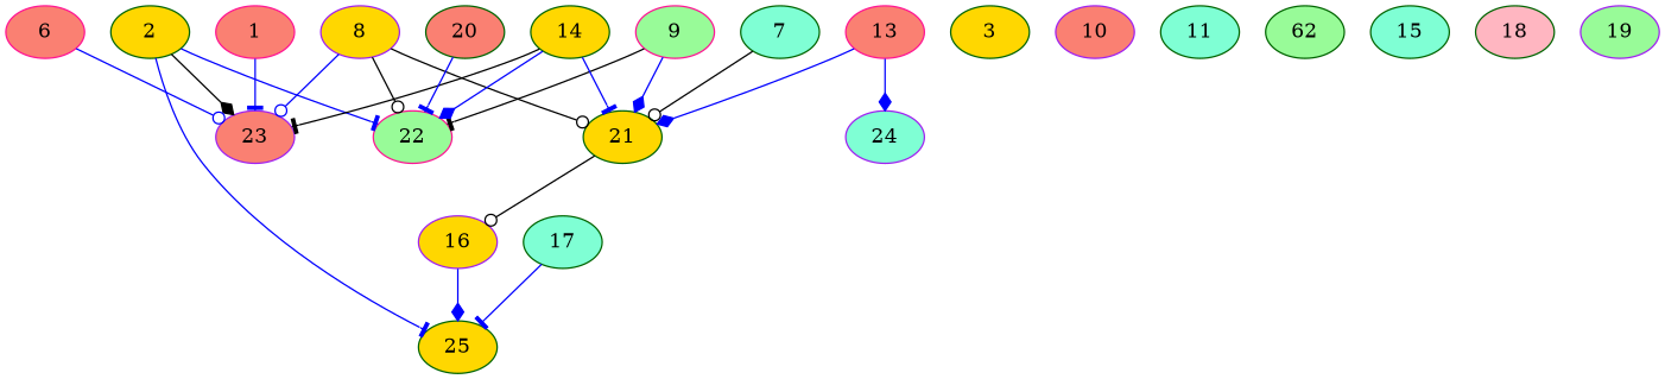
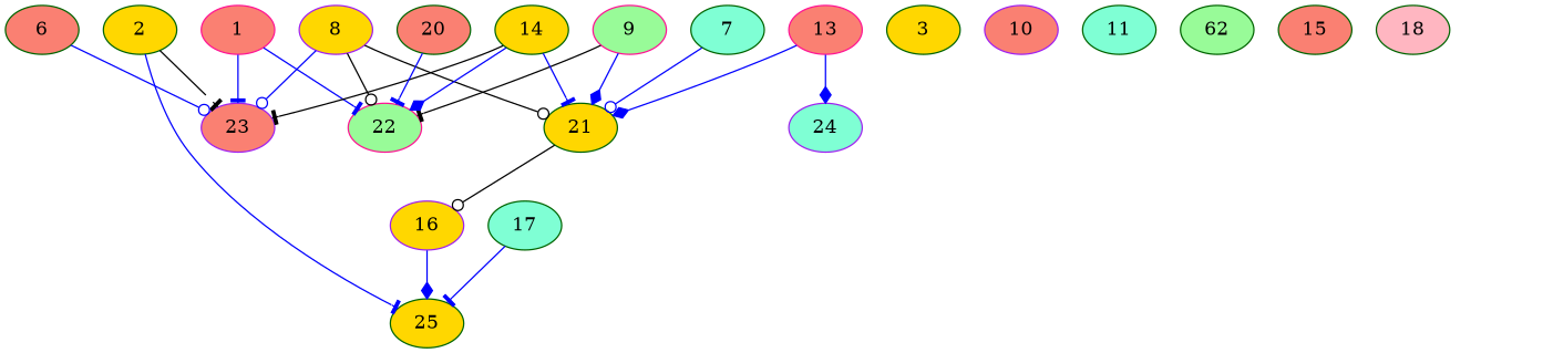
  digraph {
    node [alpha=0.13 color=darkgreen fillcolor=salmon style=filled]
    edge [arrowhead=tee color=blue]
    1 [alpha=0.16 color=deeppink expect_size=10152960]
    22 [color=deeppink expect_size=33773568 fillcolor=palegreen]
    23 [color=purple expect_size=14535680]
    2 [alpha=0.18 expect_size=33303552 fillcolor=gold]
    25 [alpha=0.04 expect_size=29099008 fillcolor=gold]
    3 [alpha=0.07 expect_size=37356544 fillcolor=gold]
-   6 [alpha=0.14 color=deeppink expect_size=30775296]
+   6 [alpha=0.14 expect_size=30775296]
    7 [expect_size=7707648 fillcolor=aquamarine]
    21 [alpha=0.07 expect_size=25282560 fillcolor=gold]
    16 [alpha=0.14 color=purple expect_size=22095872 fillcolor=gold]
    8 [alpha=0.08 color=purple expect_size=42866688 fillcolor=gold]
    9 [alpha=0.15 color=deeppink expect_size=29724672 fillcolor=palegreen]
    10 [alpha=0.11 color=purple expect_size=19832832]
    11 [alpha=0.04 expect_size=48850944 fillcolor=aquamarine]
    n15 [alpha=0.12 expect_size=38569984 fillcolor=palegreen label=62]
    13 [alpha=0.04 color=deeppink expect_size=34492416]
    24 [alpha=0.11 color=purple expect_size=23813120 fillcolor=aquamarine]
    14 [alpha=0.02 expect_size=51214336 fillcolor=gold]
-   15 [alpha=0.08 expect_size=10533888 fillcolor=aquamarine]
+   15 [alpha=0.08 expect_size=10533888]
    17 [alpha=0.08 expect_size=7767040 fillcolor=aquamarine]
    18 [alpha=0.15 expect_size=38200320 fillcolor=lightpink]
-   19 [alpha=0.00 color=purple expect_size=10699776 fillcolor=palegreen]
    20 [alpha=0.12 expect_size=47070208]
-   2 -> 22
+   1 -> 22
    1 -> 23
-   2 -> 23 [arrowhead=diamond color=black]
+   2 -> 23 [color=black]
    2 -> 25
    6 -> 23 [arrowhead=odot]
-   7 -> 21 [arrowhead=odot color=black]
+   7 -> 21 [arrowhead=odot]
    21 -> 16 [arrowhead=odot color=black]
    16 -> 25 [arrowhead=diamond]
    8 -> 22 [arrowhead=odot color=black]
    8 -> 23 [arrowhead=odot]
    8 -> 21 [arrowhead=odot color=black]
    9 -> 22 [color=black]
    9 -> 21 [arrowhead=diamond]
    13 -> 21 [arrowhead=diamond]
    13 -> 24 [arrowhead=diamond]
    14 -> 22 [arrowhead=diamond]
    14 -> 23 [color=black]
    14 -> 21
    17 -> 25
    20 -> 22
  }
